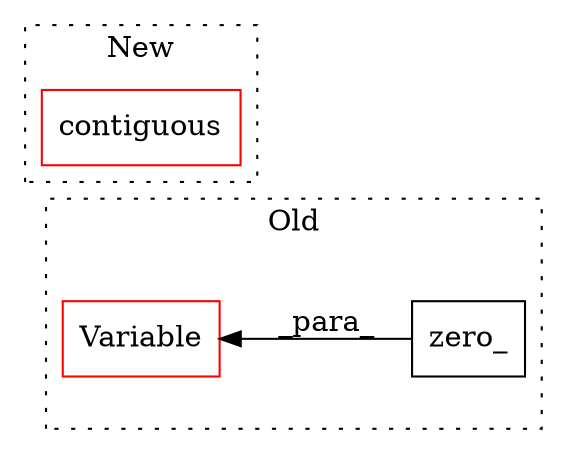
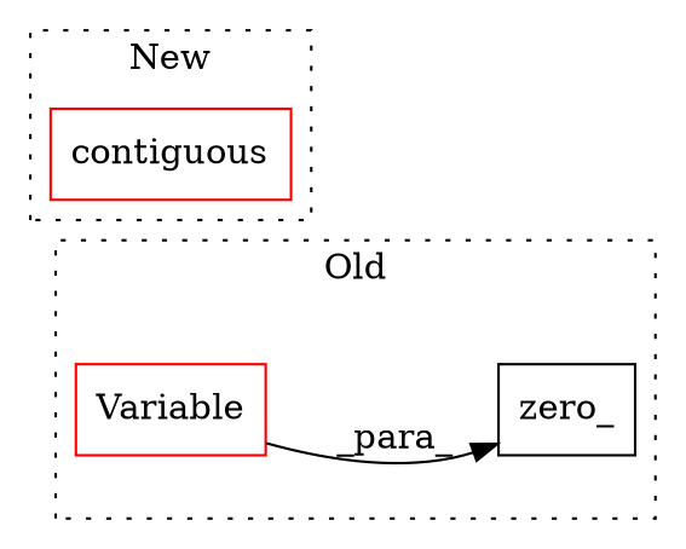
  digraph {
    rankdir=LR
    node [a=32 shape=box color=red]
    n1 [l="9,1" label=Variable s="4485,4531"]
    n2 [l=7 label=zero_ s=4524 color=black]
    n3 [l=12 label=contiguous s=3255]
    subgraph cluster_1 {
      label=Old
      style=dotted
      n1
      n2
    }
    subgraph cluster_2 {
      label=New
      style=dotted
      n3
    }
-   n2 -> n1 [label=_para_ color=black style=solid]
+   n1 -> n2 [label=_para_ color=black style=solid]
  }
